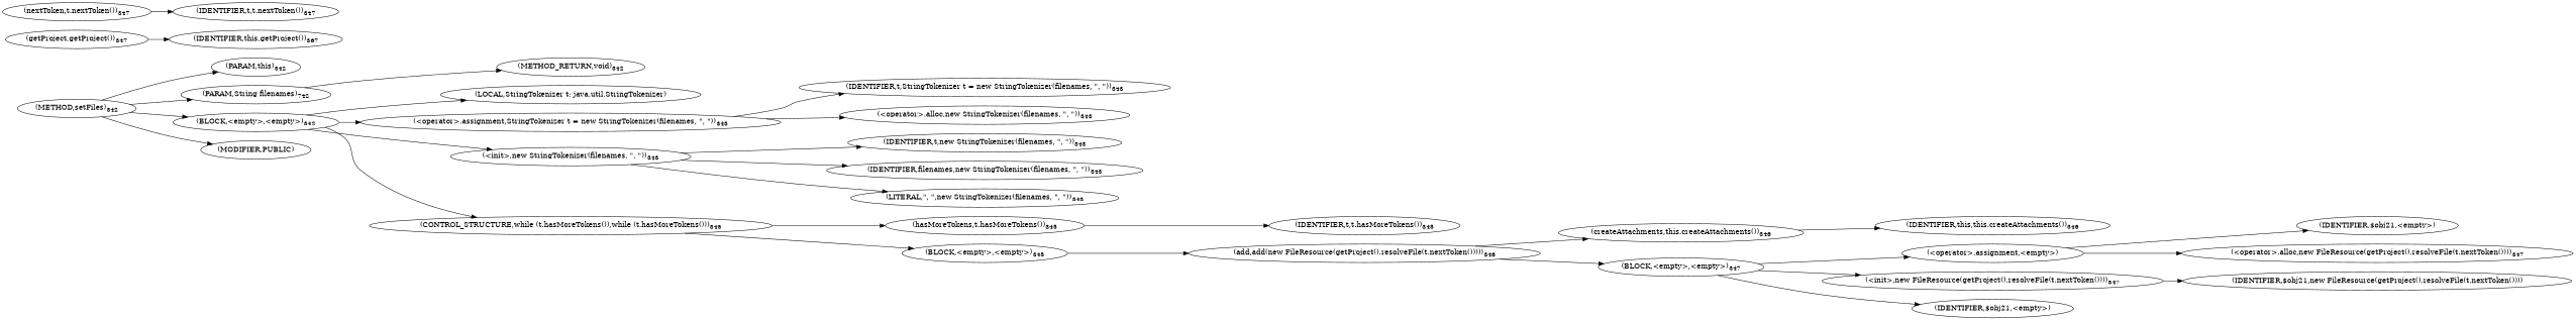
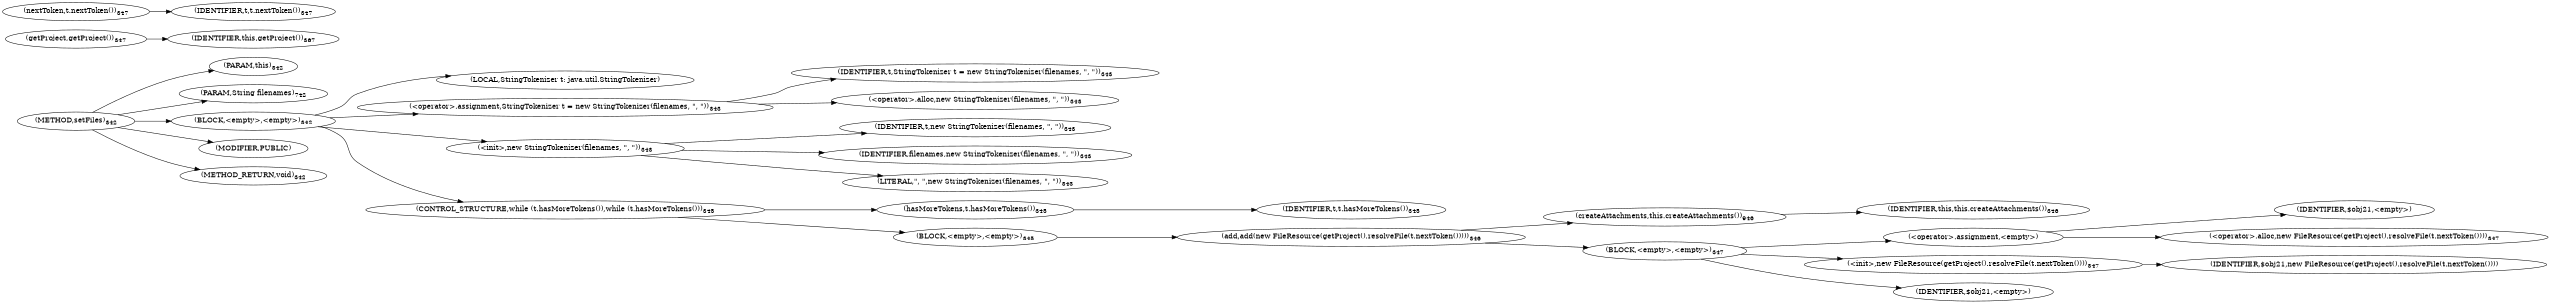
  digraph {
    rankdir=LR
    n1 [label=<(METHOD,setFiles)<SUB>342</SUB>>]
    n2 [label=<(PARAM,this)<SUB>342</SUB>>]
    n3 [label=<(PARAM,String filenames)<SUB>742</SUB>>]
    n4 [label=<(BLOCK,&lt;empty&gt;,&lt;empty&gt;)<SUB>342</SUB>>]
    n5 [label=<(MODIFIER,PUBLIC)>]
    n6 [label=<(METHOD_RETURN,void)<SUB>342</SUB>>]
    n7 [label=<(LOCAL,StringTokenizer t: java.util.StringTokenizer)>]
    n8 [label=<(&lt;operator&gt;.assignment,StringTokenizer t = new StringTokenizer(filenames, &quot;, &quot;))<SUB>343</SUB>>]
    n9 [label=<(&lt;init&gt;,new StringTokenizer(filenames, &quot;, &quot;))<SUB>343</SUB>>]
    n10 [label=<(CONTROL_STRUCTURE,while (t.hasMoreTokens()),while (t.hasMoreTokens()))<SUB>345</SUB>>]
    n11 [label=<(IDENTIFIER,t,StringTokenizer t = new StringTokenizer(filenames, &quot;, &quot;))<SUB>343</SUB>>]
    n12 [label=<(&lt;operator&gt;.alloc,new StringTokenizer(filenames, &quot;, &quot;))<SUB>343</SUB>>]
    n13 [label=<(IDENTIFIER,t,new StringTokenizer(filenames, &quot;, &quot;))<SUB>343</SUB>>]
    n14 [label=<(IDENTIFIER,filenames,new StringTokenizer(filenames, &quot;, &quot;))<SUB>343</SUB>>]
    n15 [label=<(LITERAL,&quot;, &quot;,new StringTokenizer(filenames, &quot;, &quot;))<SUB>343</SUB>>]
    n16 [label=<(hasMoreTokens,t.hasMoreTokens())<SUB>345</SUB>>]
    n17 [label=<(BLOCK,&lt;empty&gt;,&lt;empty&gt;)<SUB>345</SUB>>]
    n18 [label=<(IDENTIFIER,t,t.hasMoreTokens())<SUB>345</SUB>>]
    n19 [label=<(add,add(new FileResource(getProject().resolveFile(t.nextToken()))))<SUB>346</SUB>>]
-   n20 [label=<(createAttachments,this.createAttachments())<SUB>346</SUB>>]
+   n20 [label=<(createAttachments,this.createAttachments())<SUB>946</SUB>>]
    n21 [label=<(BLOCK,&lt;empty&gt;,&lt;empty&gt;)<SUB>347</SUB>>]
    n22 [label=<(IDENTIFIER,this,this.createAttachments())<SUB>346</SUB>>]
    n23 [label=<(&lt;operator&gt;.assignment,&lt;empty&gt;)>]
    n24 [label=<(&lt;init&gt;,new FileResource(getProject().resolveFile(t.nextToken())))<SUB>347</SUB>>]
    n25 [label=<(IDENTIFIER,$obj21,&lt;empty&gt;)>]
    n26 [label=<(IDENTIFIER,$obj21,&lt;empty&gt;)>]
    n27 [label=<(&lt;operator&gt;.alloc,new FileResource(getProject().resolveFile(t.nextToken())))<SUB>347</SUB>>]
    n28 [label=<(IDENTIFIER,$obj21,new FileResource(getProject().resolveFile(t.nextToken())))>]
    n29 [label=<(getProject,getProject())<SUB>347</SUB>>]
    n30 [label=<(IDENTIFIER,this,getProject())<SUB>367</SUB>>]
    n31 [label=<(nextToken,t.nextToken())<SUB>347</SUB>>]
    n32 [label=<(IDENTIFIER,t,t.nextToken())<SUB>347</SUB>>]
    n1 -> n2
    n1 -> n3
    n1 -> n4
    n1 -> n5
-   n3 -> n6
+   n1 -> n6
    n4 -> n7
    n4 -> n8
    n4 -> n9
    n4 -> n10
    n8 -> n11
    n8 -> n12
    n9 -> n13
    n9 -> n14
    n9 -> n15
    n10 -> n16
    n10 -> n17
    n16 -> n18
    n17 -> n19
    n19 -> n20
    n19 -> n21
    n20 -> n22
    n21 -> n23
    n21 -> n24
    n21 -> n25
    n23 -> n26
    n23 -> n27
    n24 -> n28
    n29 -> n30
    n31 -> n32
  }
